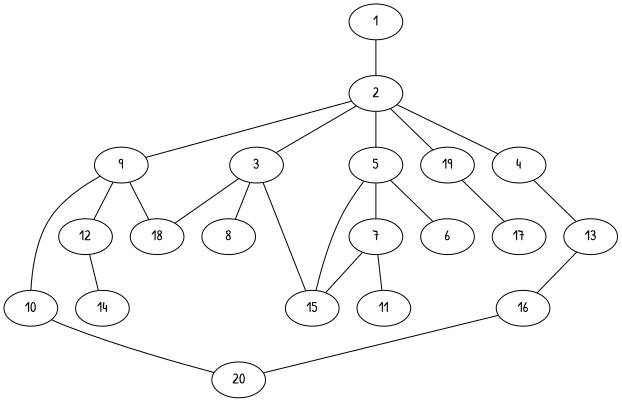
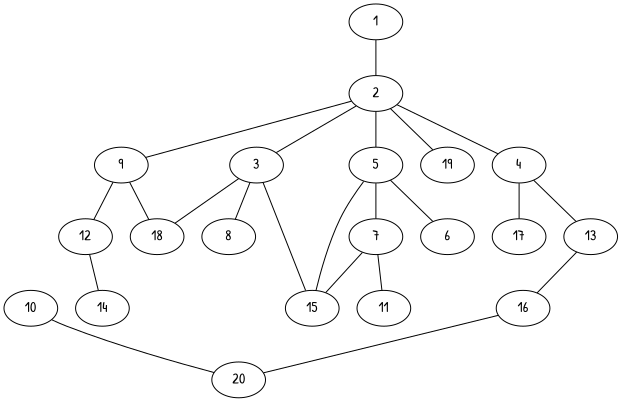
  graph {
    fontname="Patrick Hand"
    node [fontname="Patrick Hand"]
    edge [fontname="Patrick Hand"]
    1
    2
    3
    4
    5
    19
    9
    8
    15
    18
    13
    17
    6
    7
    16
    11
    10
    12
    20
    14
    1 -- 2
    2 -- 3
    2 -- 4
    2 -- 5
    2 -- 19
    2 -- 9
    3 -- 8
    3 -- 15
    3 -- 18
    4 -- 13
-   19 -- 17
+   4 -- 17
    5 -- 15
    5 -- 6
    5 -- 7
    9 -- 18
-   9 -- 10
    9 -- 12
    13 -- 16
    7 -- 15
    7 -- 11
    16 -- 20
    10 -- 20
    12 -- 14
  }
